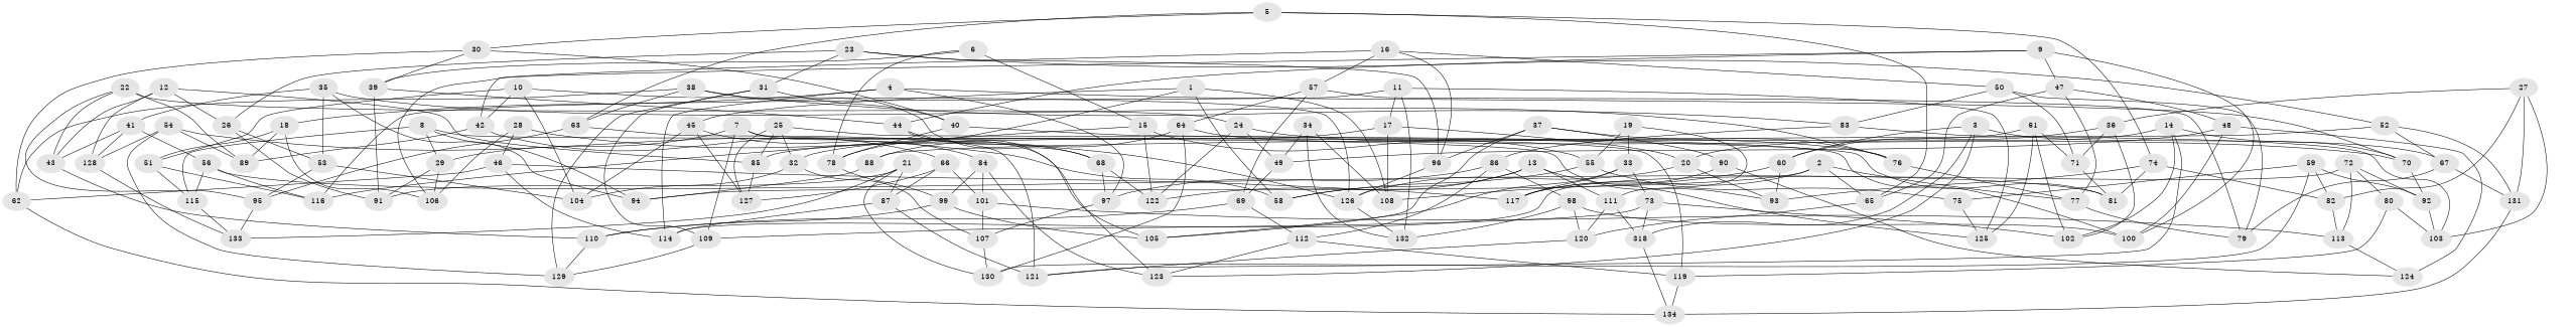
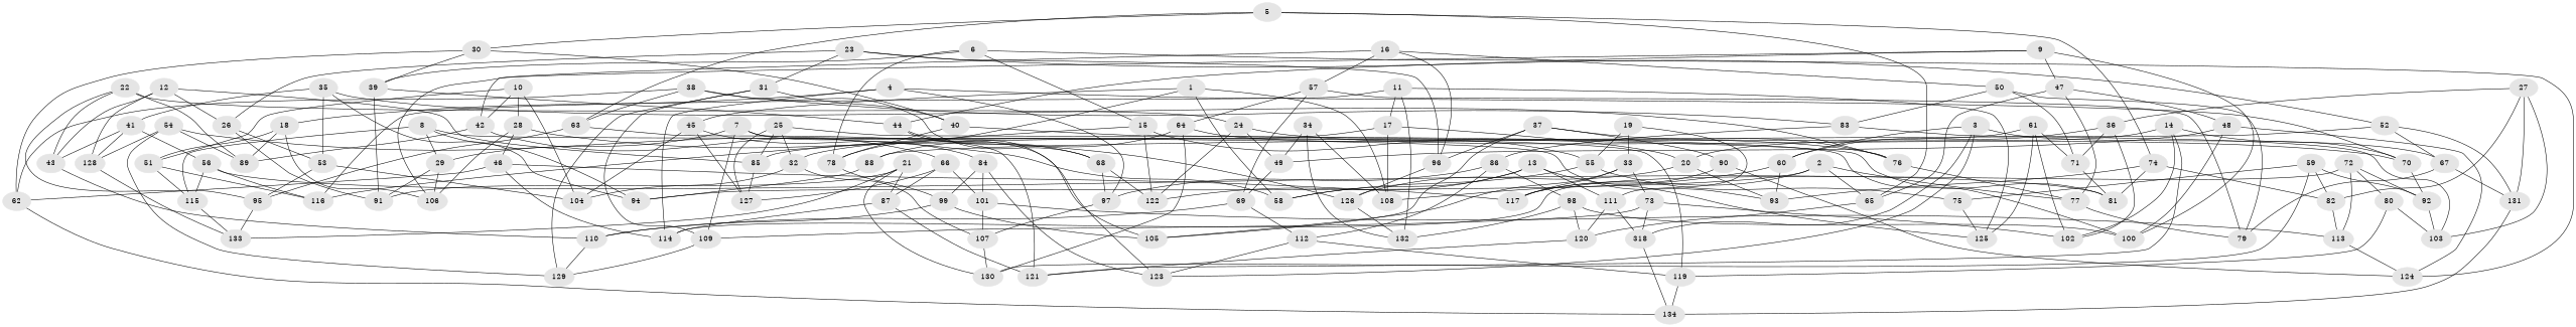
  graph {
    node [color=gray90 style=filled]
    1
    45
    58
    78
    108
    104
    127
    84
    99
    2
    65
    77
    94
    117
    120
    79
    3
    60
    67
    n20 [label=318]
    123
    93
    131
    134
    4
    18
    70
    97
    114
    106
    51
    89
    92
    107
    5
    30
    63
    74
    39
    40
    62
    121
    95
    82
    81
    6
    15
    124
    116
    122
    55
    44
    91
    7
    29
    105
    109
    119
    129
    8
    115
    133
    9
    47
    100
    68
    48
    10
    28
    42
    126
    46
    66
    11
    17
    125
    132
    20
    32
    12
    26
    43
    85
    128
    53
    110
    13
    111
    14
    102
    75
    16
    50
    57
    96
    71
    83
    69
    64
    19
    33
    73
    88
    21
    87
    130
    22
    24
    49
    23
    31
    52
    25
    27
    36
    103
    113
    34
    90
    35
    41
    76
    56
    37
    38
    86
    101
    112
    54
    59
    61
    72
    80
    98
    1 -- 45
    1 -- 58
    1 -- 78
    1 -- 108
    45 -- 104
    45 -- 127
    45 -- 84
    78 -- 99
    84 -- 99
    84 -- 123
    84 -- 101
    99 -- 105
    99 -- 110
    2 -- 65
    2 -- 77
    2 -- 94
    2 -- 117
    65 -- 120
    77 -- 79
    120 -- 121
    3 -- 60
    3 -- 67
    3 -- n20
    3 -- 123
    60 -- 108
    60 -- 93
    67 -- 79
    67 -- 131
    n20 -- 134
    131 -- 134
    4 -- 18
    4 -- 70
    4 -- 97
    4 -- 114
    18 -- 106
    18 -- 51
    18 -- 89
    70 -- 92
    97 -- 107
    51 -- 116
    51 -- 115
    92 -- 103
    107 -- 130
    5 -- 65
    5 -- 30
    5 -- 63
    5 -- 74
    30 -- 39
    30 -- 40
    30 -- 62
    63 -- 121
    63 -- 95
    74 -- 93
    74 -- 82
    74 -- 81
    39 -- 44
    39 -- 91
    40 -- 78
    40 -- 81
    62 -- 134
    95 -- 133
    82 -- 113
    6 -- 78
    6 -- 39
    6 -- 15
+   6 -- 124
    15 -- 116
    15 -- 122
    15 -- 55
    55 -- 58
    55 -- 75
    44 -- 123
    44 -- 68
    7 -- 29
    7 -- 105
    7 -- 109
    7 -- 119
    29 -- 106
    29 -- 91
    109 -- 129
    119 -- 134
    8 -- 94
    8 -- 93
    8 -- 29
    8 -- 115
    115 -- 133
    9 -- 106
    9 -- 44
    9 -- 47
    9 -- 100
    47 -- 65
    47 -- 77
    47 -- 48
    68 -- 97
    68 -- 122
    48 -- 124
    48 -- 100
    48 -- 49
    10 -- 104
    10 -- 51
-   10 -- 126
+   10 -- 28
    10 -- 42
    28 -- 106
    28 -- 126
    28 -- 46
    42 -- 89
    42 -- 66
    126 -- 132
    46 -- 117
    46 -- 114
    46 -- 62
    66 -- 127
    66 -- 87
    66 -- 101
    11 -- 116
    11 -- 17
    11 -- 125
    11 -- 132
    17 -- 108
    17 -- 20
    17 -- 32
    20 -- 93
    20 -- 126
    32 -- 104
    32 -- 107
    12 -- 26
    12 -- 43
    12 -- 85
    12 -- 128
    26 -- 91
    26 -- 53
    43 -- 110
    85 -- 127
    128 -- 133
    53 -- 104
    53 -- 95
    110 -- 129
    13 -- 58
    13 -- 122
    13 -- 125
    13 -- 111
    111 -- 120
    111 -- n20
    14 -- 70
    14 -- 121
    14 -- 20
    14 -- 102
    75 -- 125
    16 -- 42
    16 -- 50
    16 -- 57
    16 -- 96
    50 -- 79
    50 -- 71
    50 -- 83
    57 -- 79
    57 -- 69
    57 -- 64
    96 -- 126
    71 -- 81
    83 -- 103
    83 -- 86
    69 -- 110
    69 -- 112
    64 -- 88
    64 -- 130
    64 -- 76
    19 -- 55
    19 -- 111
    19 -- 33
    33 -- 117
    33 -- 105
    33 -- 73
    73 -- n20
    73 -- 109
    73 -- 102
    88 -- 94
    21 -- 91
    21 -- 133
    21 -- 87
    21 -- 130
    87 -- 114
    87 -- 121
    22 -- 89
    22 -- 95
    22 -- 43
    22 -- 24
    24 -- 70
    24 -- 122
    24 -- 49
    49 -- 69
    23 -- 26
    23 -- 96
    23 -- 31
    23 -- 52
    31 -- 40
    31 -- 109
    31 -- 129
    52 -- 67
    52 -- 131
    52 -- 88
    25 -- 127
    25 -- 100
    25 -- 32
    25 -- 85
    27 -- 131
    27 -- 82
    27 -- 36
    27 -- 103
    36 -- 60
    36 -- 102
    36 -- 71
    113 -- 124
    34 -- 108
    34 -- 132
    34 -- 49
    90 -- 117
    90 -- 124
    35 -- 94
    35 -- 53
    35 -- 41
    35 -- 76
    41 -- 43
    41 -- 128
    41 -- 56
    76 -- 77
    56 -- 81
    56 -- 116
    56 -- 115
    37 -- 105
    37 -- 96
    37 -- 90
    37 -- 76
    38 -- 63
    38 -- 62
    38 -- 68
    38 -- 83
    86 -- 97
    86 -- 112
    86 -- 98
    101 -- 107
    101 -- 113
    112 -- 123
    112 -- 119
    54 -- 58
    54 -- 89
    54 -- 129
    54 -- 128
    59 -- 92
    59 -- 82
    59 -- 75
    59 -- 130
    61 -- 125
    61 -- 85
    61 -- 102
    61 -- 71
    72 -- 114
    72 -- 92
    72 -- 113
    72 -- 80
    80 -- 119
    80 -- 103
    98 -- 120
    98 -- 100
    98 -- 132
  }
